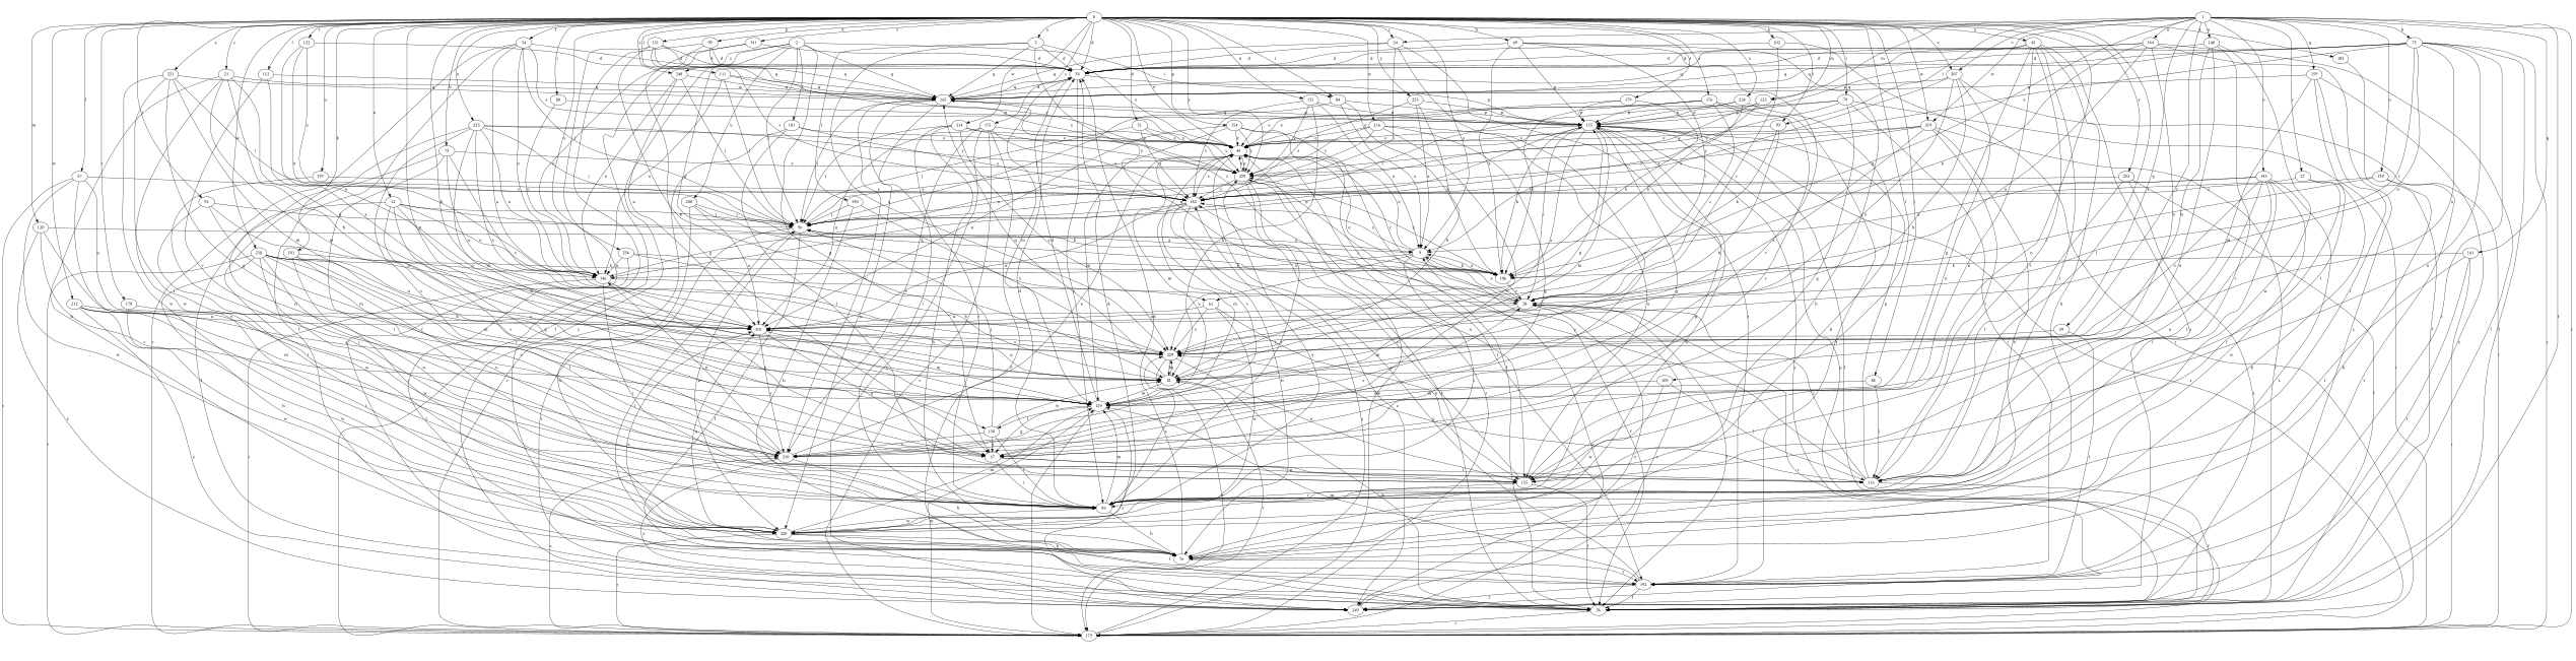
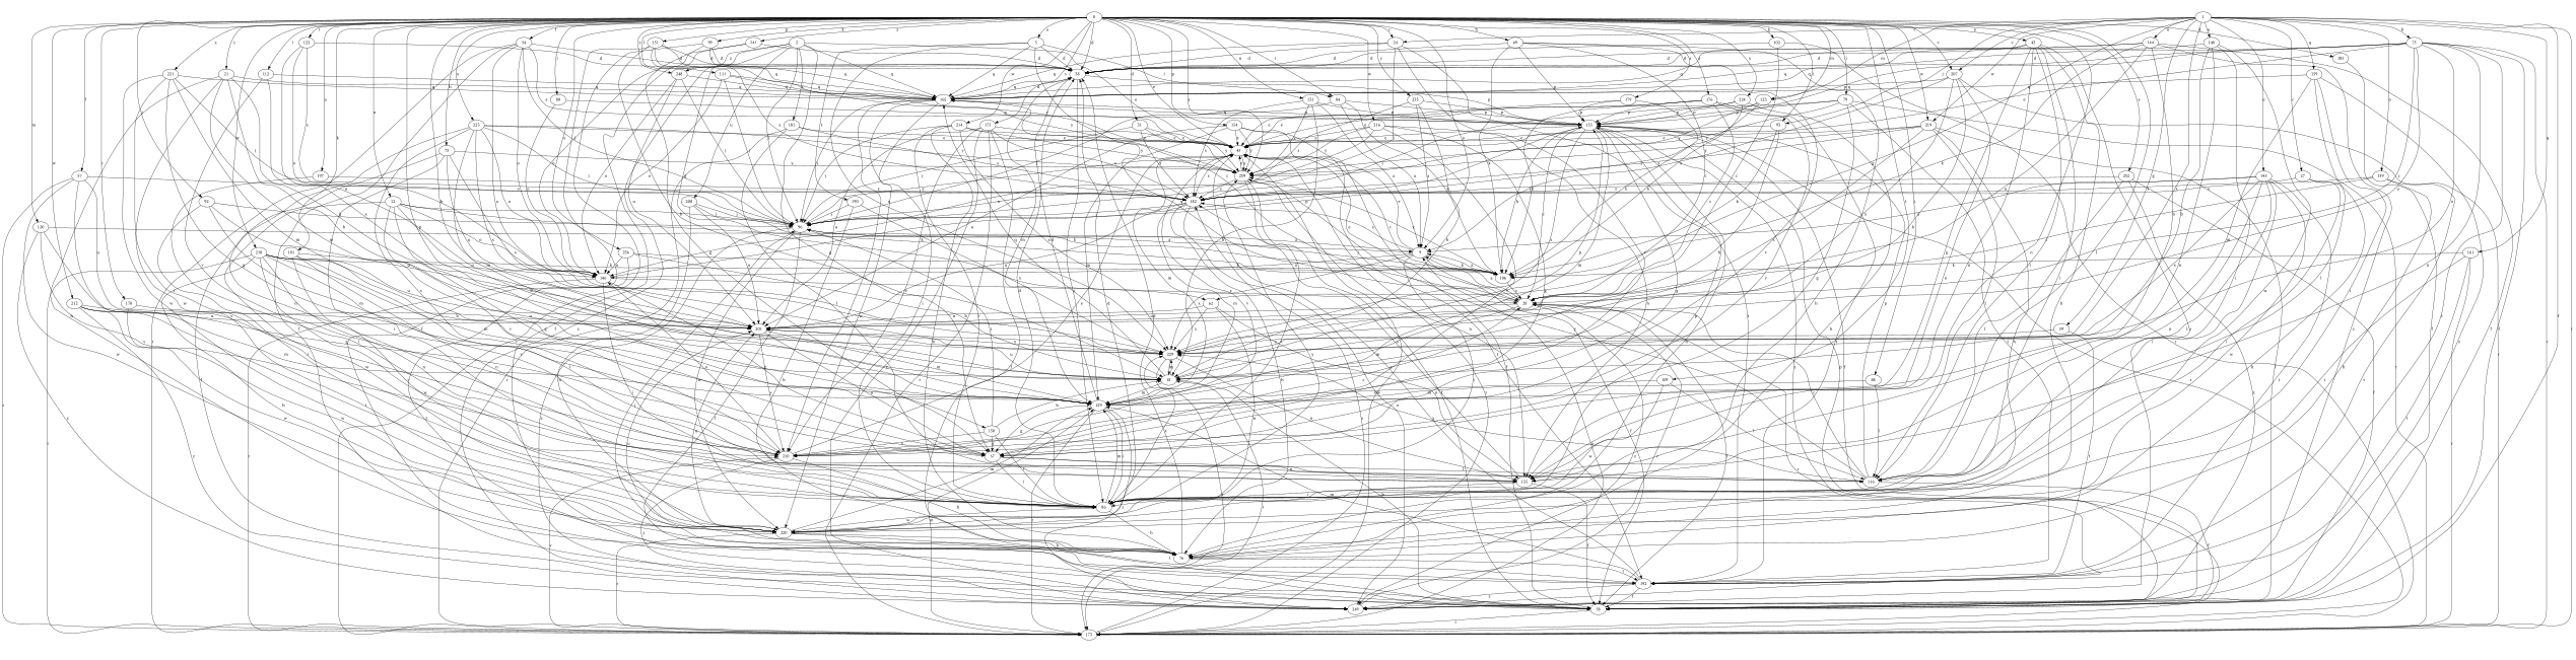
  strict digraph {
    fontname="PT Serif"
    node [fontname="PT Serif"]
    edge [fontname="PT Serif"]
    0
    3
    9
    12
    18
    21
    24
    31
    38
    43
    48
    54
    57
    69
    73
    79
    80
    84
    88
    92
    93
    99
    101
    102
    105
    109
    111
    112
    116
    120
    122
    123
    131
    135
    150
    151
    154
    170
    175
    176
    179
    197
    207
    212
    214
    216
    218
    219
    221
    223
    224
    232
    235
    236
    239
    241
    248
    229
    165
    28
    190
    58
    86
    106
    146
    182
    67
    96
    210
    220
    173
    n72 [label=129]
    155
    201
    76
    192
    249
    1
    27
    59
    62
    75
    139
    140
    144
    145
    159
    161
    2
    181
    200
    0 -> 3 [label=a]
    0 -> 9 [label=a]
    0 -> 12 [label=o]
    0 -> 18 [label=b]
    0 -> 21 [label=c]
    0 -> 24 [label=c]
    0 -> 31 [label=d]
    0 -> 38 [label=d]
    0 -> 43 [label=e]
    0 -> 48 [label=e]
    0 -> 54 [label=f]
    0 -> 57 [label=f]
    0 -> 69 [label=h]
    0 -> 73 [label=h]
    0 -> 79 [label=i]
    0 -> 80 [label=i]
    0 -> 84 [label=i]
    0 -> 88 [label=j]
    0 -> 92 [label=j]
    0 -> 93 [label=j]
    0 -> 99 [label=k]
    0 -> 101 [label=k]
    0 -> 102 [label=k]
    0 -> 105 [label=k]
    0 -> 109 [label=l]
    0 -> 111 [label=l]
    0 -> 112 [label=l]
    0 -> 116 [label=l]
    0 -> 120 [label=m]
    0 -> 122 [label=r]
    0 -> 123 [label=m]
    0 -> 131 [label=n]
    0 -> 135 [label=n]
    0 -> 150 [label=p]
    0 -> 151 [label=p]
    0 -> 154 [label=p]
    0 -> 170 [label=r]
    0 -> 175 [label=s]
    0 -> 176 [label=s]
    0 -> 179 [label=s]
    0 -> 197 [label=u]
    0 -> 207 [label=v]
    0 -> 212 [label=w]
    0 -> 214 [label=w]
    0 -> 216 [label=w]
    0 -> 218 [label=w]
    0 -> 219 [label=w]
    0 -> 221 [label=x]
    0 -> 223 [label=x]
    0 -> 224 [label=x]
    0 -> 232 [label=y]
    0 -> 235 [label=y]
    0 -> 236 [label=y]
    0 -> 239 [label=y]
    0 -> 241 [label=z]
    0 -> 248 [label=z]
    3 -> 38 [label=d]
    3 -> 84 [label=i]
    3 -> 229 [label=x]
    3 -> 165 [label=q]
    3 -> 28 [label=c]
    3 -> 190 [label=t]
    9 -> 48 [label=e]
    9 -> 229 [label=x]
    9 -> 58 [label=f]
    9 -> 86 [label=i]
    9 -> 106 [label=k]
    9 -> 146 [label=o]
    9 -> 182 [label=s]
    12 -> 18 [label=b]
    12 -> 106 [label=k]
    12 -> 146 [label=o]
    12 -> 67 [label=g]
    12 -> 96 [label=j]
    12 -> 210 [label=v]
    12 -> 220 [label=w]
    18 -> 229 [label=x]
    18 -> 165 [label=q]
    18 -> 173 [label=r]
    18 -> n72 [label=m]
    18 -> 155 [label=p]
    18 -> 201 [label=u]
    21 -> 18 [label=b]
    21 -> 229 [label=x]
    21 -> 165 [label=q]
    21 -> 220 [label=w]
    21 -> n72 [label=m]
    21 -> 76 [label=h]
    24 -> 38 [label=d]
    24 -> 165 [label=q]
    24 -> 96 [label=j]
    24 -> 210 [label=v]
    24 -> 192 [label=t]
    31 -> 48 [label=e]
    31 -> 239 [label=y]
    31 -> 182 [label=s]
    31 -> 96 [label=j]
    38 -> 165 [label=q]
    38 -> 86 [label=i]
    38 -> n72 [label=m]
    38 -> 155 [label=p]
    43 -> 38 [label=d]
    43 -> 116 [label=l]
    43 -> 135 [label=n]
    43 -> 165 [label=q]
    43 -> 86 [label=i]
    43 -> 67 [label=g]
    43 -> 76 [label=h]
    43 -> 249 [label=z]
    48 -> 239 [label=y]
    48 -> 28 [label=c]
    48 -> 182 [label=s]
    48 -> 210 [label=v]
    48 -> 173 [label=r]
    48 -> n72 [label=m]
    54 -> 38 [label=d]
    54 -> 48 [label=e]
    54 -> 229 [label=x]
    54 -> 58 [label=f]
    54 -> 146 [label=o]
    54 -> 96 [label=j]
    54 -> 173 [label=r]
    57 -> 182 [label=s]
    57 -> 210 [label=v]
    57 -> 220 [label=w]
    57 -> 173 [label=r]
    57 -> 201 [label=u]
    69 -> 38 [label=d]
    69 -> 28 [label=c]
    69 -> 106 [label=k]
    69 -> 210 [label=v]
    69 -> 155 [label=p]
    69 -> 76 [label=h]
    73 -> 239 [label=y]
    73 -> 229 [label=x]
    73 -> 58 [label=f]
    73 -> 86 [label=i]
    73 -> 201 [label=u]
    79 -> 48 [label=e]
    79 -> 239 [label=y]
    79 -> 67 [label=g]
    79 -> 173 [label=r]
    79 -> 155 [label=p]
    79 -> 192 [label=t]
    80 -> 146 [label=o]
    80 -> 155 [label=p]
    84 -> 9 [label=a]
    84 -> 106 [label=k]
    84 -> 96 [label=j]
    84 -> 155 [label=p]
    88 -> 116 [label=l]
    88 -> n72 [label=m]
    92 -> 86 [label=i]
    92 -> 96 [label=j]
    92 -> n72 [label=m]
    92 -> 201 [label=u]
    93 -> 18 [label=b]
    93 -> 48 [label=e]
    93 -> 106 [label=k]
    99 -> 38 [label=d]
    99 -> 165 [label=q]
    99 -> 67 [label=g]
    99 -> 173 [label=r]
    101 -> 116 [label=l]
    101 -> 135 [label=n]
    101 -> 146 [label=o]
    101 -> 220 [label=w]
    102 -> 38 [label=d]
    102 -> 28 [label=c]
    102 -> 173 [label=r]
    105 -> 58 [label=f]
    109 -> 116 [label=l]
    109 -> 220 [label=w]
    109 -> n72 [label=m]
    111 -> 239 [label=y]
    111 -> 165 [label=q]
    111 -> 146 [label=o]
    111 -> 96 [label=j]
    112 -> 229 [label=x]
    112 -> 165 [label=q]
    112 -> 210 [label=v]
    116 -> 239 [label=y]
    116 -> 229 [label=x]
    116 -> 28 [label=c]
    116 -> 58 [label=f]
    116 -> 155 [label=p]
    120 -> 9 [label=a]
    120 -> 67 [label=g]
    120 -> 210 [label=v]
    120 -> 249 [label=z]
    122 -> 38 [label=d]
    122 -> 146 [label=o]
    122 -> 182 [label=s]
    122 -> 201 [label=u]
    123 -> 239 [label=y]
    123 -> 96 [label=j]
    123 -> 155 [label=p]
    131 -> 9 [label=a]
    131 -> 18 [label=b]
    131 -> 239 [label=y]
    131 -> 182 [label=s]
    131 -> 155 [label=p]
    135 -> 58 [label=f]
    135 -> 86 [label=i]
    135 -> 182 [label=s]
    150 -> 18 [label=b]
    150 -> 86 [label=i]
    150 -> 67 [label=g]
    150 -> 96 [label=j]
    150 -> 210 [label=v]
    151 -> 18 [label=b]
    151 -> 38 [label=d]
    151 -> 239 [label=y]
    151 -> 165 [label=q]
    151 -> 58 [label=f]
    151 -> 182 [label=s]
    154 -> 48 [label=e]
    154 -> 239 [label=y]
    154 -> 58 [label=f]
    154 -> n72 [label=m]
    154 -> 201 [label=u]
    154 -> 192 [label=t]
    170 -> 220 [label=w]
    170 -> 201 [label=u]
    175 -> 48 [label=e]
    175 -> 58 [label=f]
    175 -> 182 [label=s]
    175 -> 210 [label=v]
    175 -> 173 [label=r]
    175 -> 201 [label=u]
    175 -> 249 [label=z]
    176 -> 48 [label=e]
    176 -> 28 [label=c]
    176 -> 106 [label=k]
    176 -> 210 [label=v]
    176 -> 155 [label=p]
    176 -> 192 [label=t]
    179 -> 48 [label=e]
    179 -> 106 [label=k]
    179 -> 155 [label=p]
    197 -> 86 [label=i]
    197 -> 182 [label=s]
    207 -> 9 [label=a]
    207 -> 18 [label=b]
    207 -> 135 [label=n]
    207 -> 229 [label=x]
    207 -> 165 [label=q]
    207 -> 173 [label=r]
    212 -> 86 [label=i]
    212 -> 220 [label=w]
    212 -> n72 [label=m]
    212 -> 201 [label=u]
    212 -> 249 [label=z]
    214 -> 48 [label=e]
    214 -> 239 [label=y]
    214 -> 229 [label=x]
    214 -> 86 [label=i]
    214 -> 96 [label=j]
    214 -> 76 [label=h]
    216 -> 48 [label=e]
    216 -> 135 [label=n]
    216 -> 239 [label=y]
    216 -> 146 [label=o]
    216 -> 67 [label=g]
    216 -> 210 [label=v]
    218 -> 18 [label=b]
    218 -> 135 [label=n]
    218 -> 86 [label=i]
    218 -> 106 [label=k]
    218 -> 210 [label=v]
    218 -> 173 [label=r]
    218 -> n72 [label=m]
    218 -> 201 [label=u]
    218 -> 76 [label=h]
    219 -> 48 [label=e]
    219 -> 116 [label=l]
    219 -> 239 [label=y]
    219 -> 229 [label=x]
    219 -> 58 [label=f]
    219 -> 182 [label=s]
    219 -> 76 [label=h]
    221 -> 165 [label=q]
    221 -> 86 [label=i]
    221 -> 67 [label=g]
    221 -> 96 [label=j]
    221 -> 220 [label=w]
    221 -> n72 [label=m]
    223 -> 48 [label=e]
    223 -> 135 [label=n]
    223 -> 239 [label=y]
    223 -> 229 [label=x]
    223 -> 146 [label=o]
    223 -> 96 [label=j]
    223 -> 210 [label=v]
    223 -> n72 [label=m]
    224 -> 106 [label=k]
    224 -> 96 [label=j]
    224 -> 155 [label=p]
    224 -> 76 [label=h]
    232 -> 116 [label=l]
    232 -> 58 [label=f]
    232 -> 182 [label=s]
    232 -> 249 [label=z]
    235 -> 9 [label=a]
    235 -> 18 [label=b]
    235 -> 182 [label=s]
    235 -> 155 [label=p]
    236 -> 18 [label=b]
    236 -> 106 [label=k]
    236 -> 146 [label=o]
    236 -> 192 [label=t]
    239 -> 48 [label=e]
    239 -> 135 [label=n]
    239 -> 58 [label=f]
    239 -> 86 [label=i]
    239 -> 182 [label=s]
    241 -> 38 [label=d]
    241 -> 58 [label=f]
    241 -> 146 [label=o]
    248 -> 165 [label=q]
    248 -> 146 [label=o]
    248 -> 96 [label=j]
    248 -> 201 [label=u]
    229 -> 18 [label=b]
    229 -> 135 [label=n]
    229 -> 173 [label=r]
    165 -> 38 [label=d]
    165 -> 86 [label=i]
    165 -> 96 [label=j]
    165 -> 210 [label=v]
    165 -> 220 [label=w]
    165 -> 155 [label=p]
    28 -> 9 [label=a]
    28 -> 48 [label=e]
    28 -> 165 [label=q]
    28 -> 58 [label=f]
    28 -> 173 [label=r]
    28 -> n72 [label=m]
    28 -> 201 [label=u]
    28 -> 249 [label=z]
    190 -> 229 [label=x]
    190 -> 96 [label=j]
    190 -> 76 [label=h]
    58 -> 18 [label=b]
    58 -> 173 [label=r]
    58 -> 155 [label=p]
    86 -> 38 [label=d]
    86 -> 229 [label=x]
    86 -> 220 [label=w]
    86 -> n72 [label=m]
    86 -> 155 [label=p]
    86 -> 76 [label=h]
    106 -> 9 [label=a]
    106 -> 239 [label=y]
    106 -> 28 [label=c]
    106 -> 96 [label=j]
    146 -> 28 [label=c]
    146 -> 86 [label=i]
    146 -> 67 [label=g]
    146 -> 173 [label=r]
    146 -> 155 [label=p]
    182 -> 96 [label=j]
    182 -> n72 [label=m]
    182 -> 201 [label=u]
    182 -> 76 [label=h]
    182 -> 249 [label=z]
    67 -> 116 [label=l]
    67 -> 135 [label=n]
    67 -> 28 [label=c]
    67 -> 86 [label=i]
    96 -> 9 [label=a]
    96 -> 48 [label=e]
    96 -> 58 [label=f]
    96 -> 220 [label=w]
    96 -> 249 [label=z]
    210 -> 48 [label=e]
    210 -> 146 [label=o]
    210 -> 76 [label=h]
    210 -> 249 [label=z]
    220 -> 38 [label=d]
    220 -> 239 [label=y]
    220 -> 173 [label=r]
    220 -> n72 [label=m]
    220 -> 201 [label=u]
    220 -> 76 [label=h]
    220 -> 192 [label=t]
    173 -> 9 [label=a]
    173 -> 48 [label=e]
    173 -> 182 [label=s]
    173 -> 210 [label=v]
    173 -> n72 [label=m]
    n72 -> 38 [label=d]
-   n72 -> 150 [label=i]
+   n72 -> 86 [label=i]
    n72 -> 67 [label=g]
    n72 -> 173 [label=r]
    n72 -> 249 [label=z]
    155 -> 48 [label=e]
    155 -> 229 [label=x]
    155 -> 165 [label=q]
    155 -> 28 [label=c]
    155 -> 58 [label=f]
    155 -> 106 [label=k]
    155 -> 67 [label=g]
    155 -> 173 [label=r]
    155 -> n72 [label=m]
    155 -> 76 [label=h]
    155 -> 249 [label=z]
    201 -> 229 [label=x]
    201 -> 67 [label=u]
    201 -> 210 [label=v]
    201 -> n72 [label=m]
    76 -> 38 [label=d]
    76 -> 201 [label=u]
    76 -> 192 [label=t]
    192 -> 48 [label=e]
    192 -> 58 [label=f]
    192 -> 96 [label=j]
    192 -> n72 [label=m]
    192 -> 249 [label=z]
    249 -> 28 [label=c]
    1 -> 24 [label=c]
    1 -> 93 [label=j]
    1 -> 123 [label=m]
    1 -> 207 [label=v]
    1 -> 219 [label=w]
    1 -> 229 [label=x]
    1 -> 58 [label=f]
    1 -> 173 [label=r]
    1 -> 27 [label=c]
    1 -> 59 [label=g]
    1 -> 62 [label=g]
    1 -> 75 [label=h]
    1 -> 139 [label=o]
    1 -> 140 [label=o]
    1 -> 144 [label=o]
    1 -> 145 [label=o]
    1 -> 159 [label=q]
    1 -> 161 [label=q]
    27 -> 86 [label=i]
    27 -> 182 [label=s]
    27 -> 76 [label=h]
    59 -> 229 [label=x]
    59 -> 192 [label=t]
    62 -> 135 [label=n]
    62 -> 229 [label=x]
    62 -> 220 [label=w]
    62 -> 201 [label=u]
    75 -> 38 [label=d]
    75 -> 48 [label=e]
    75 -> 135 [label=n]
    75 -> 229 [label=x]
    75 -> 165 [label=q]
    75 -> 28 [label=c]
    75 -> 58 [label=f]
    75 -> 173 [label=r]
    75 -> 155 [label=p]
    75 -> 201 [label=u]
    75 -> 192 [label=t]
    139 -> 28 [label=c]
    139 -> 182 [label=s]
    139 -> 76 [label=h]
    139 -> 192 [label=t]
    140 -> 18 [label=b]
    140 -> 38 [label=d]
    140 -> 135 [label=n]
    140 -> 86 [label=i]
    140 -> 220 [label=w]
    144 -> 18 [label=b]
    144 -> 38 [label=d]
    144 -> 165 [label=q]
    144 -> 58 [label=f]
    144 -> 106 [label=k]
    144 -> 201 [label=u]
    144 -> 249 [label=z]
    145 -> 9 [label=a]
    145 -> 116 [label=l]
    145 -> 135 [label=n]
    145 -> 229 [label=x]
    145 -> 86 [label=i]
    145 -> 182 [label=s]
    145 -> 220 [label=w]
    145 -> 192 [label=t]
    159 -> 116 [label=l]
    159 -> 165 [label=q]
    159 -> 86 [label=i]
    159 -> n72 [label=m]
    159 -> 249 [label=z]
    161 -> 86 [label=i]
    161 -> 106 [label=k]
    161 -> 173 [label=r]
    161 -> 192 [label=t]
    2 -> 48 [label=e]
    2 -> 248 [label=z]
    2 -> 165 [label=q]
    2 -> 67 [label=g]
    2 -> 96 [label=j]
    2 -> 249 [label=z]
    2 -> 62 [label=g]
    2 -> 181 [label=s]
    2 -> 200 [label=u]
    181 -> 48 [label=e]
    181 -> 116 [label=l]
    181 -> 182 [label=s]
    181 -> 173 [label=r]
    200 -> 106 [label=k]
    200 -> 96 [label=j]
    200 -> 201 [label=u]
    200 -> 76 [label=h]
  }
